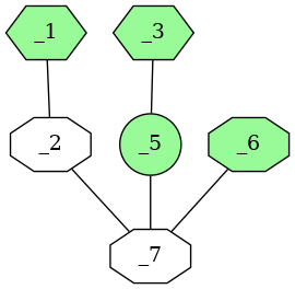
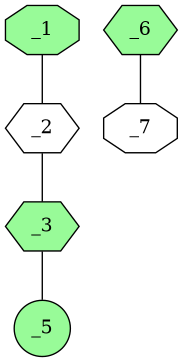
  graph {
    node [charge=0 chem=1 fillcolor=palegreen shape=octagon style=filled symbol="C  " x=2.866 y=-1]
    edge [valence=1]
-   _1 [shape=hexagon y=1.5]
-   _2 [chem=4 fillcolor=white symbol="N  " y=0.5]
+   _1 [y=1.5]
+   _2 [chem=4 fillcolor=white shape=hexagon symbol="N  " y=0.5]
    _3 [shape=hexagon x=2 y=0]
    _5 [chem=5 shape=circle symbol="S  " x=2]
    _7 [fillcolor=white y=-1.5]
-   _6 [chem=5 symbol="S  " x=3.7321]
+   _6 [chem=5 shape=hexagon symbol="S  " x=3.7321]
    _1 -- _2
-   _2 -- _7
+   _2 -- _3
    _3 -- _5
-   _5 -- _7
    _6 -- _7
  }
